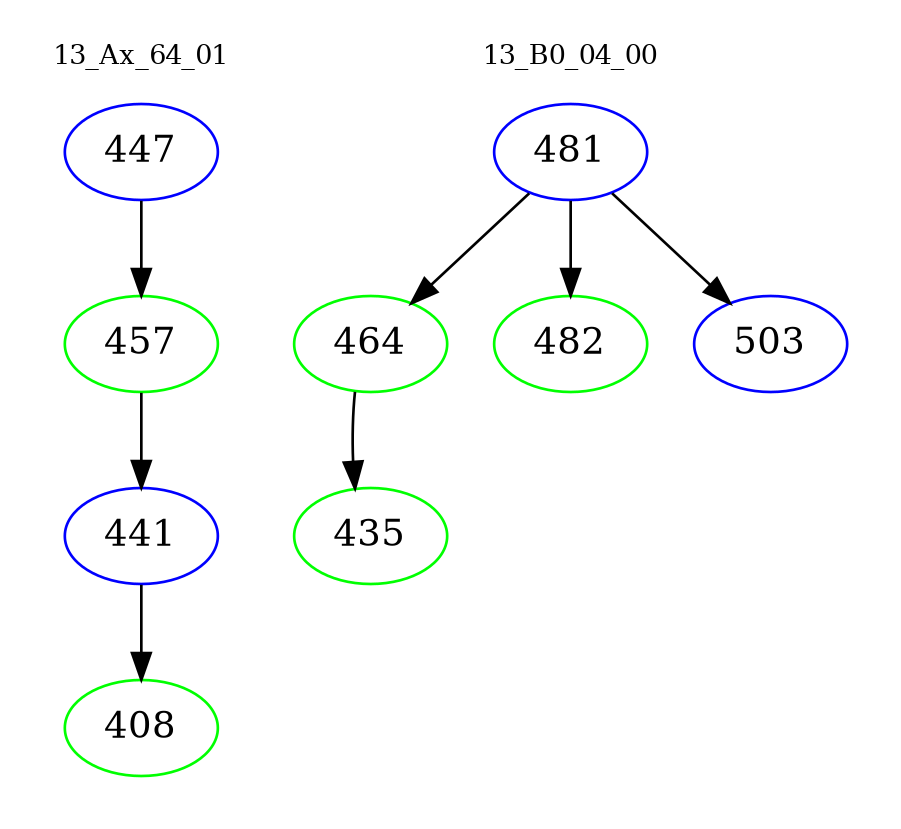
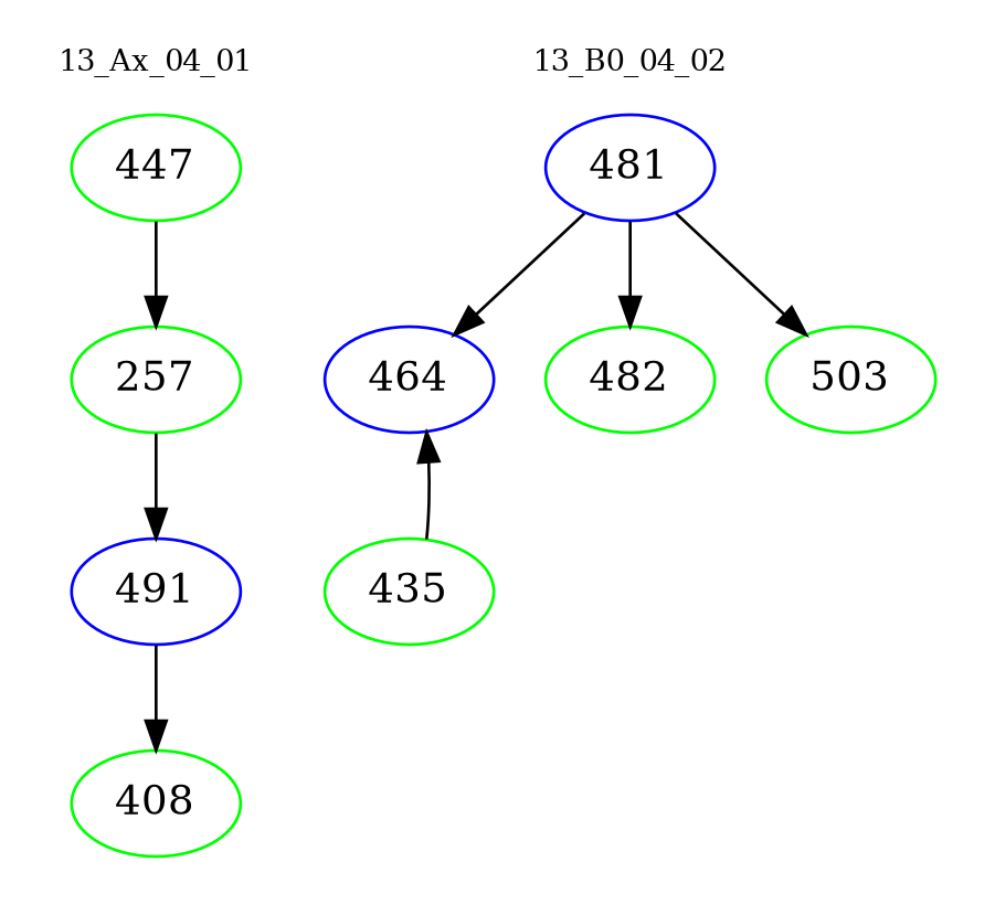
  digraph {
    node [color=blue]
    edge [color=black]
-   n1 [label=447]
-   n2 [color=green label=457]
-   n3 [label=441]
+   n1 [color=green label=447]
+   n2 [color=green label=257]
+   n3 [label=491]
    n4 [color=green label=408]
    n5 [label=481]
-   n6 [color=green label=464]
+   n6 [label=464]
    n7 [color=green label=482]
-   n8 [label=503]
+   n8 [color=green label=503]
    n9 [color=green label=435]
    subgraph cluster_1 {
      color=white
      fontsize=10
-     label="13_Ax_64_01"
+     label="13_Ax_04_01"
      n1
      n2
      n3
      n4
    }
    subgraph cluster_2 {
      color=white
      fontsize=10
-     label="13_B0_04_00"
+     label="13_B0_04_02"
      n5
      n6
      n7
      n8
      n9
    }
    n1 -> n2
    n2 -> n3
    n3 -> n4
    n5 -> n6
    n5 -> n7
    n5 -> n8
-   n6 -> n9
+   n9 -> n6
  }
